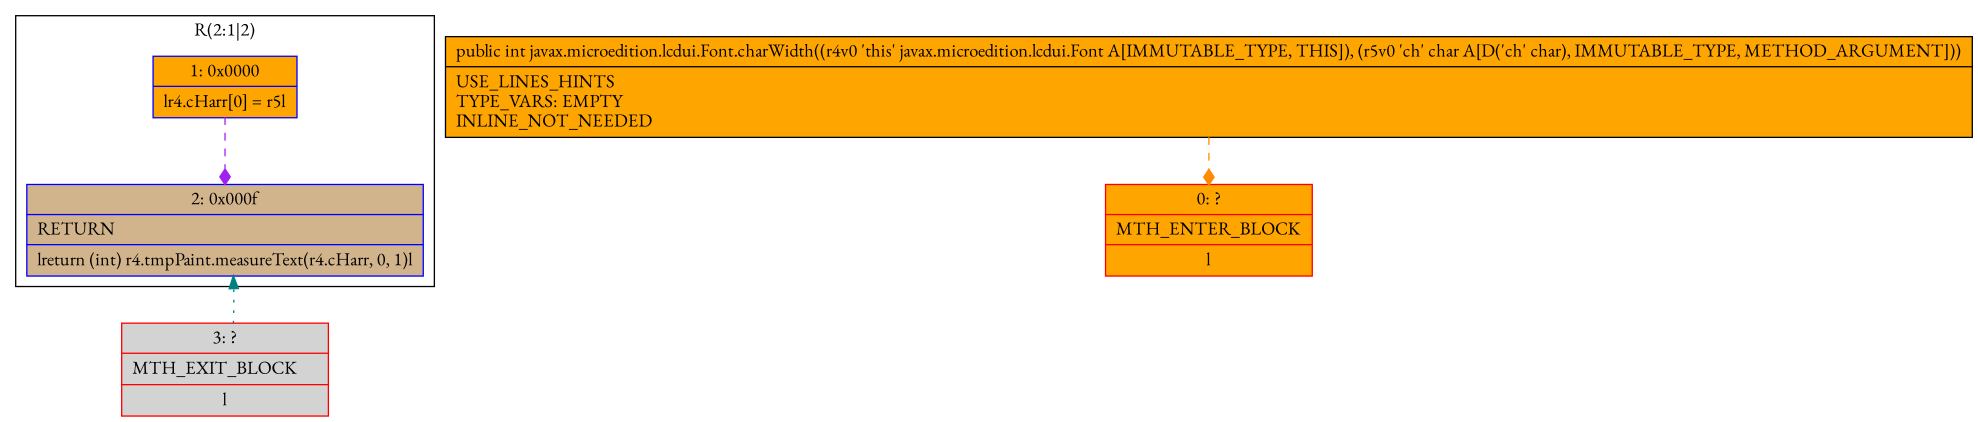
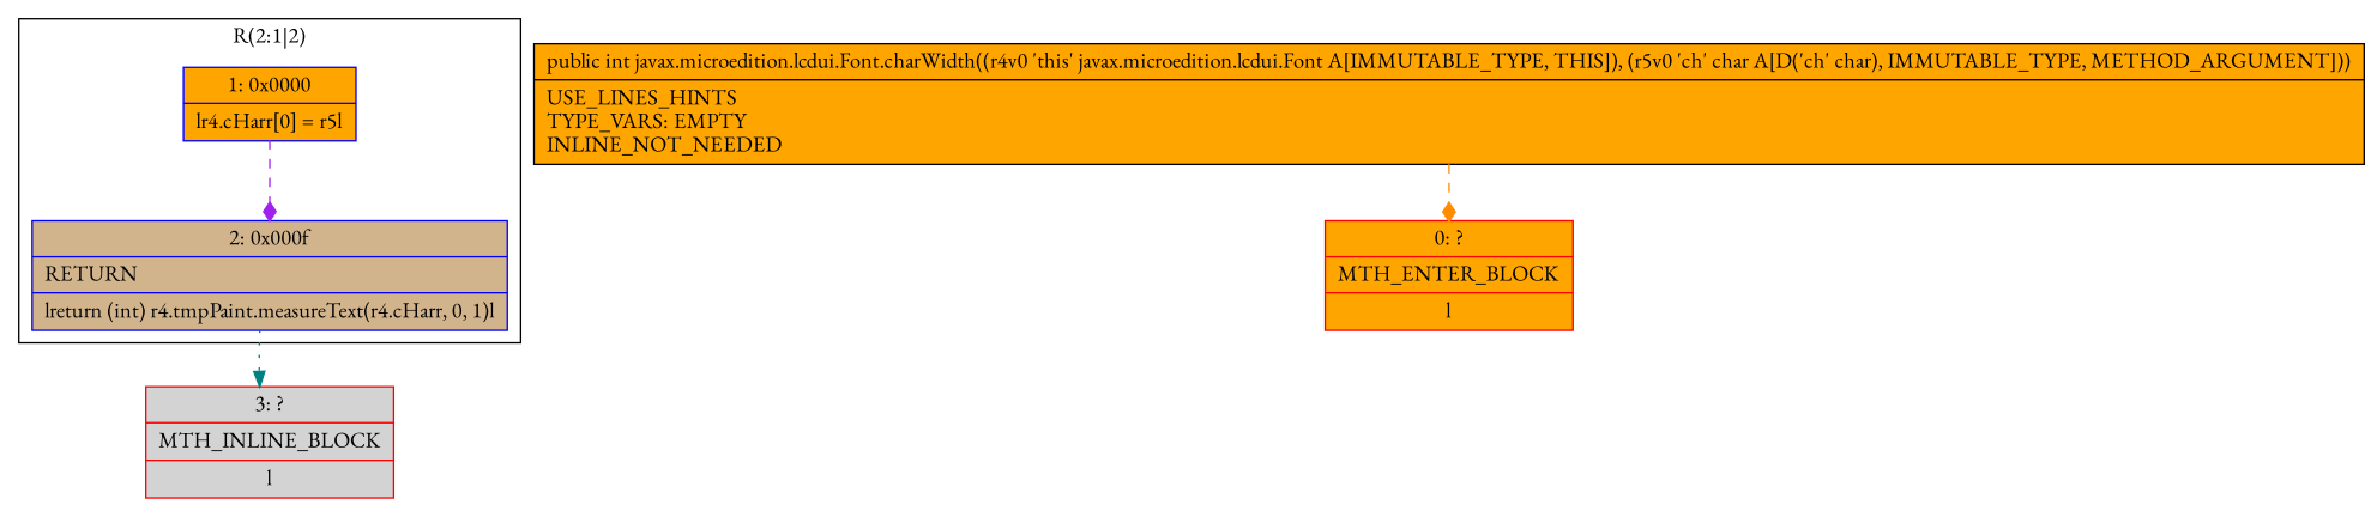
  digraph {
    fontname="EB Garamond"
    node [color=blue fillcolor=orange fontname="EB Garamond" shape=record style=filled]
    edge [arrowhead=diamond fontname="EB Garamond" style=dashed]
    n1 [label="{1\:\ 0x0000|lr4.cHarr[0] = r5l}"]
    n2 [fillcolor=tan label="{2\:\ 0x000f|RETURN\l|lreturn (int) r4.tmpPaint.measureText(r4.cHarr, 0, 1)l}"]
-   n3 [color=red fillcolor=lightgrey label="{3\:\ ?|MTH_EXIT_BLOCK\l|l}"]
+   n3 [color=red fillcolor=lightgrey label="{3\:\ ?|MTH_INLINE_BLOCK\l|l}"]
    n4 [color=red label="{0\:\ ?|MTH_ENTER_BLOCK\l|l}"]
    n5 [label="{public int javax.microedition.lcdui.Font.charWidth((r4v0 'this' javax.microedition.lcdui.Font A[IMMUTABLE_TYPE, THIS]), (r5v0 'ch' char A[D('ch' char), IMMUTABLE_TYPE, METHOD_ARGUMENT]))  | USE_LINES_HINTS\lTYPE_VARS: EMPTY\lINLINE_NOT_NEEDED\l}" color=""]
    subgraph cluster_1 {
      label="R(2:1|2)"
      n1
      n2
    }
    n1 -> n2 [color=purple]
-   n3 -> n2 [arrowhead=normal color=teal style=dotted]
+   n2 -> n3 [arrowhead=normal color=teal style=dotted]
    n5 -> n4 [color=darkorange]
  }
